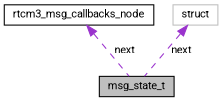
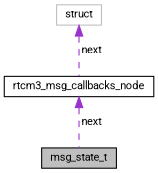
  digraph {
    fontname=Roboto
    node [color=black fillcolor=white fontname=Roboto fontsize=10 shape=record style=filled]
    edge [color=darkorchid3 dir=back fontname=Roboto fontsize=10 labelfontname=FreeSans labelfontsize=10 style=dashed]
    n1 [fillcolor=grey75 fontcolor=black height=0.2 label=msg_state_t width=0.4]
    n2 [height=0.2 label=rtcm3_msg_callbacks_node width=0.4]
    n3 [color=grey75 height=0.2 label=struct width=0.4]
    n2 -> n1 [label=" next"]
-   n3 -> n1 [label=" next"]
+   n3 -> n2 [label=" next"]
  }
